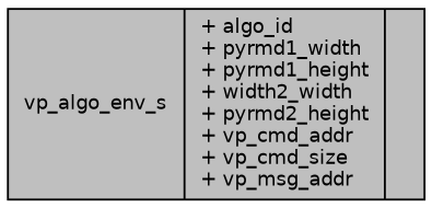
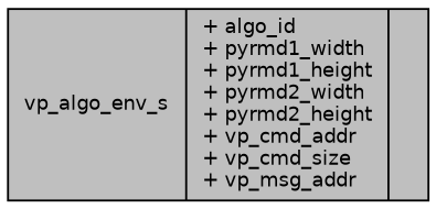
  digraph {
    rankdir=LR
-   n1 [color=black fillcolor=grey75 fontcolor=black fontname=Helvetica fontsize=10 height=0.2 label="{vp_algo_env_s\n|+ algo_id\l+ pyrmd1_width\l+ pyrmd1_height\l+ width2_width\l+ pyrmd2_height\l+ vp_cmd_addr\l+ vp_cmd_size\l+ vp_msg_addr\l|}" shape=record style=filled width=0.4]
+   n1 [color=black fillcolor=grey75 fontcolor=black fontname=Helvetica fontsize=10 height=0.2 label="{vp_algo_env_s\n|+ algo_id\l+ pyrmd1_width\l+ pyrmd1_height\l+ pyrmd2_width\l+ pyrmd2_height\l+ vp_cmd_addr\l+ vp_cmd_size\l+ vp_msg_addr\l|}" shape=record style=filled width=0.4]
  }
